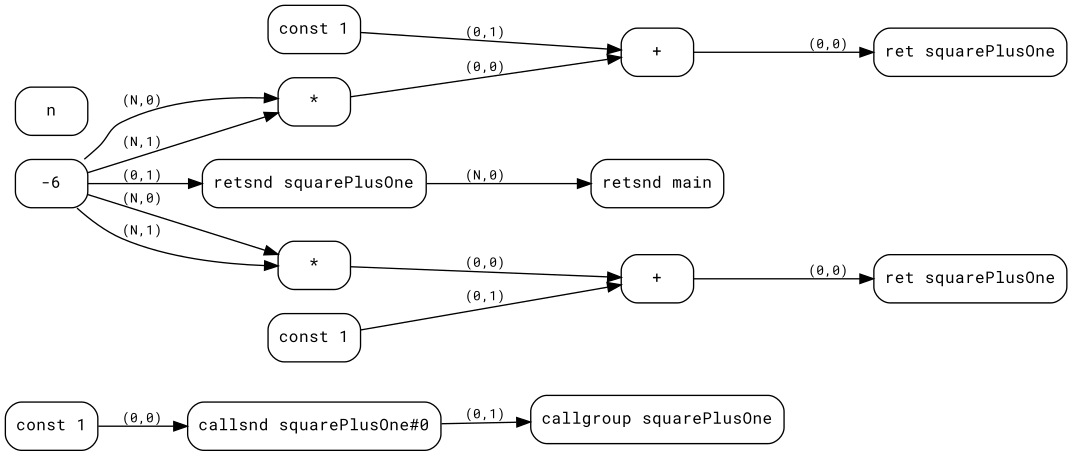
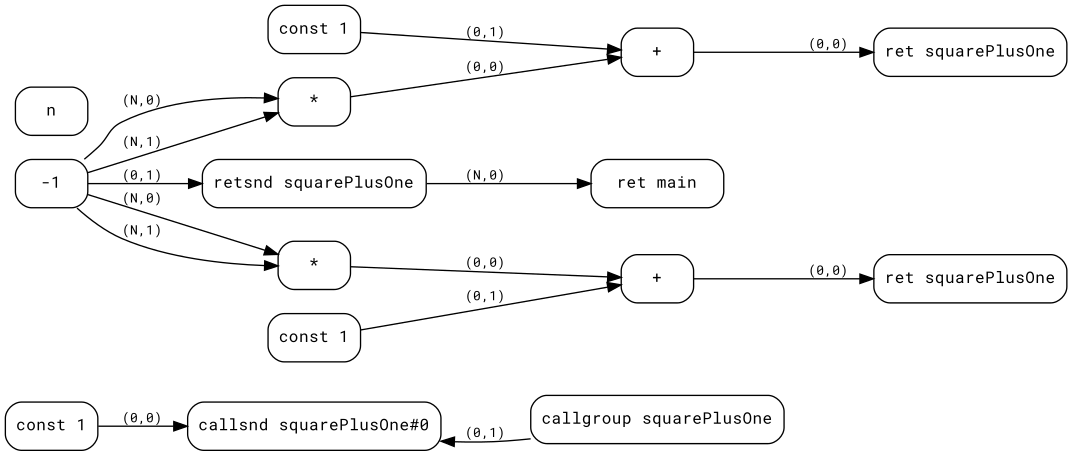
  digraph {
    fontname="Roboto Mono"
    rankdir=LR
    node [fontname="Roboto Mono" fontsize=12 shape=box style=rounded]
    edge [fontname="Roboto Mono" fontsize=10]
    n1 [label="const 1"]
    n2 [label="callsnd squarePlusOne#0"]
    n3 [label="*"]
    n4 [label="+"]
    n5 [label="ret squarePlusOne"]
    n6 [label="const 1"]
    n7 [label="callgroup squarePlusOne"]
    n8 [label="retsnd squarePlusOne"]
-   n9 [label="retsnd main"]
+   n9 [label="ret main"]
    n10 [label="*"]
    n11 [label="+"]
    n12 [label="ret squarePlusOne"]
    n13 [label="const 1"]
    n
-   -1 [label=-6]
+   -1
    n1 -> n2 [label="(0,0)"]
    n3 -> n4 [label="(0,0)"]
    n4 -> n5 [label="(0,0)"]
    n6 -> n4 [label="(0,1)"]
-   n2 -> n7 [label="(0,1)"]
+   n7 -> n2 [label="(0,1)"]
    n8 -> n9 [label="(N,0)"]
    n10 -> n11 [label="(0,0)"]
    n11 -> n12 [label="(0,0)"]
    n13 -> n11 [label="(0,1)"]
    -1 -> n3 [label="(N,0)"]
    -1 -> n3 [label="(N,1)"]
    -1 -> n8 [label="(0,1)"]
    -1 -> n10 [label="(N,0)"]
    -1 -> n10 [label="(N,1)"]
  }
